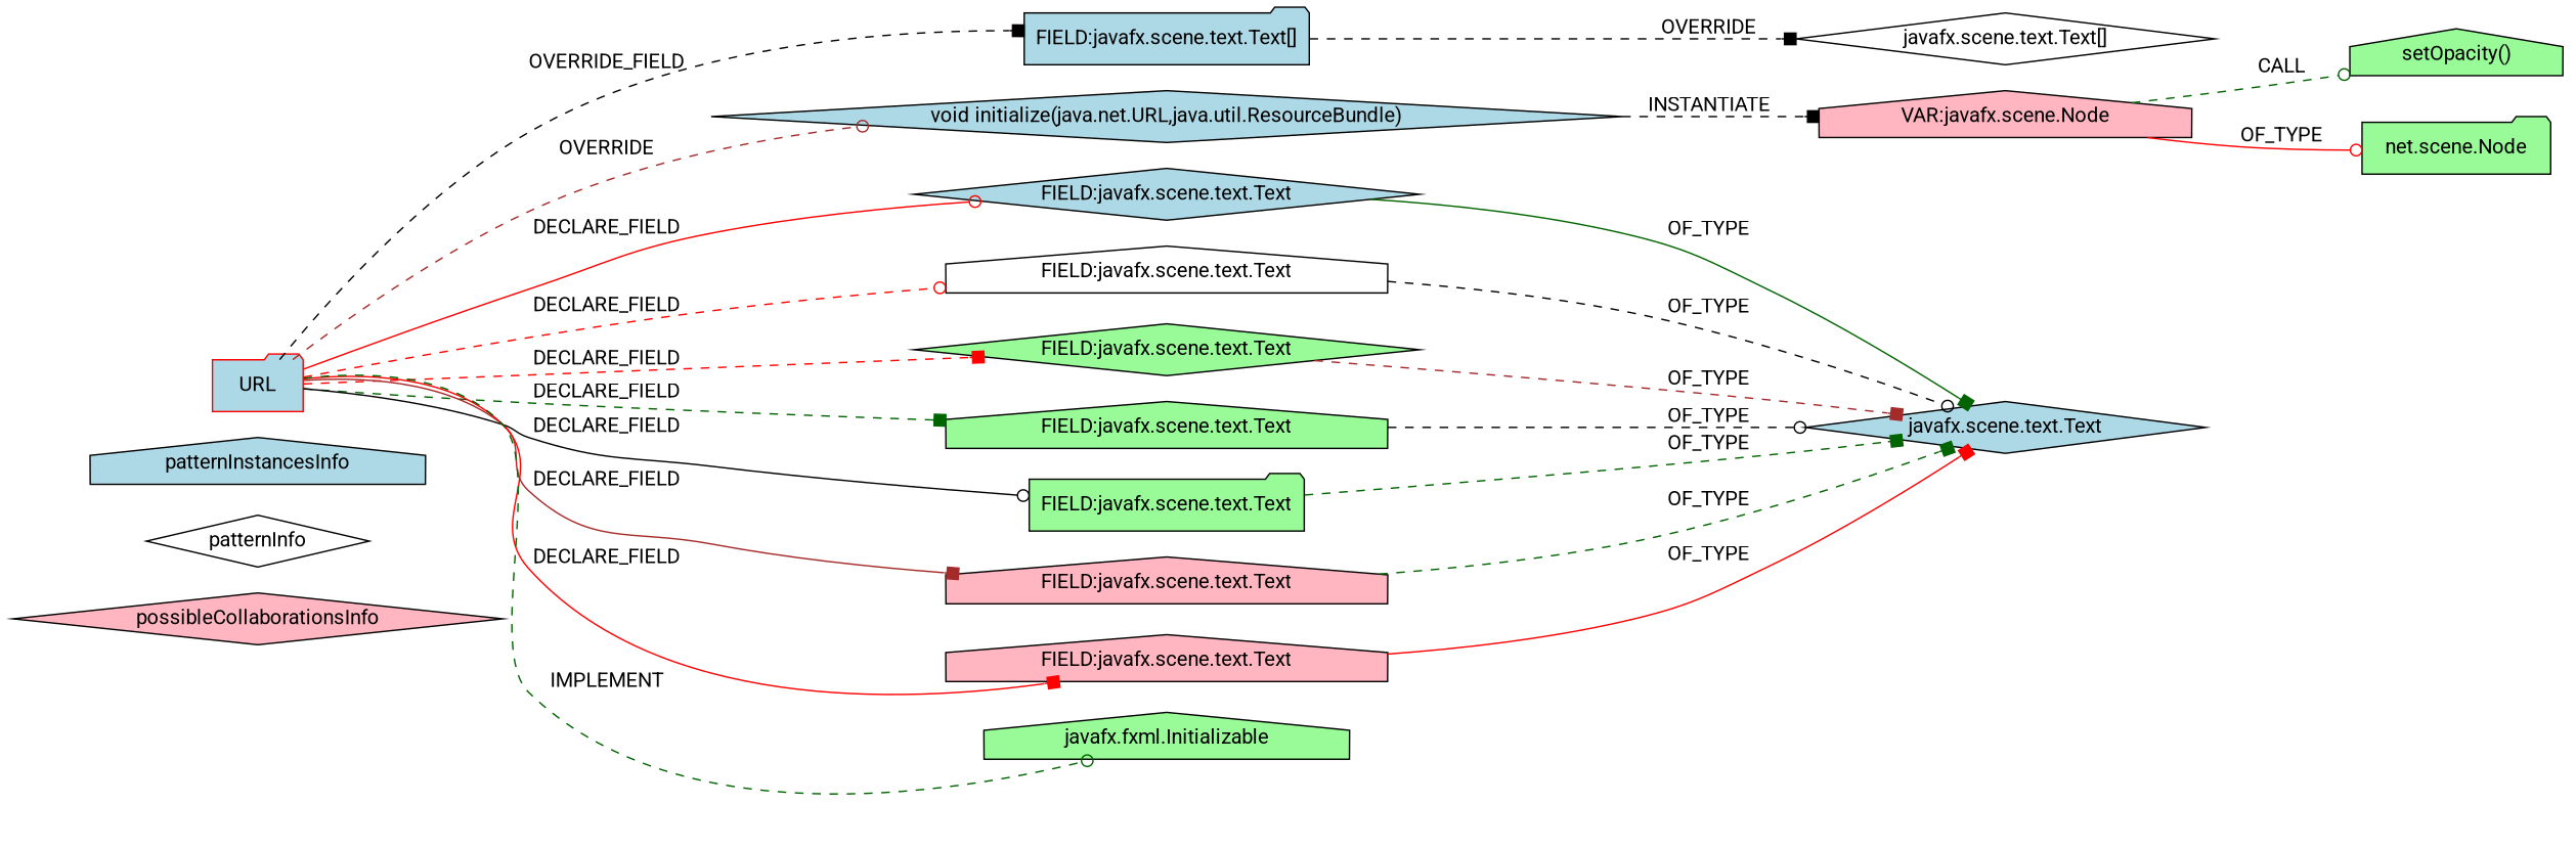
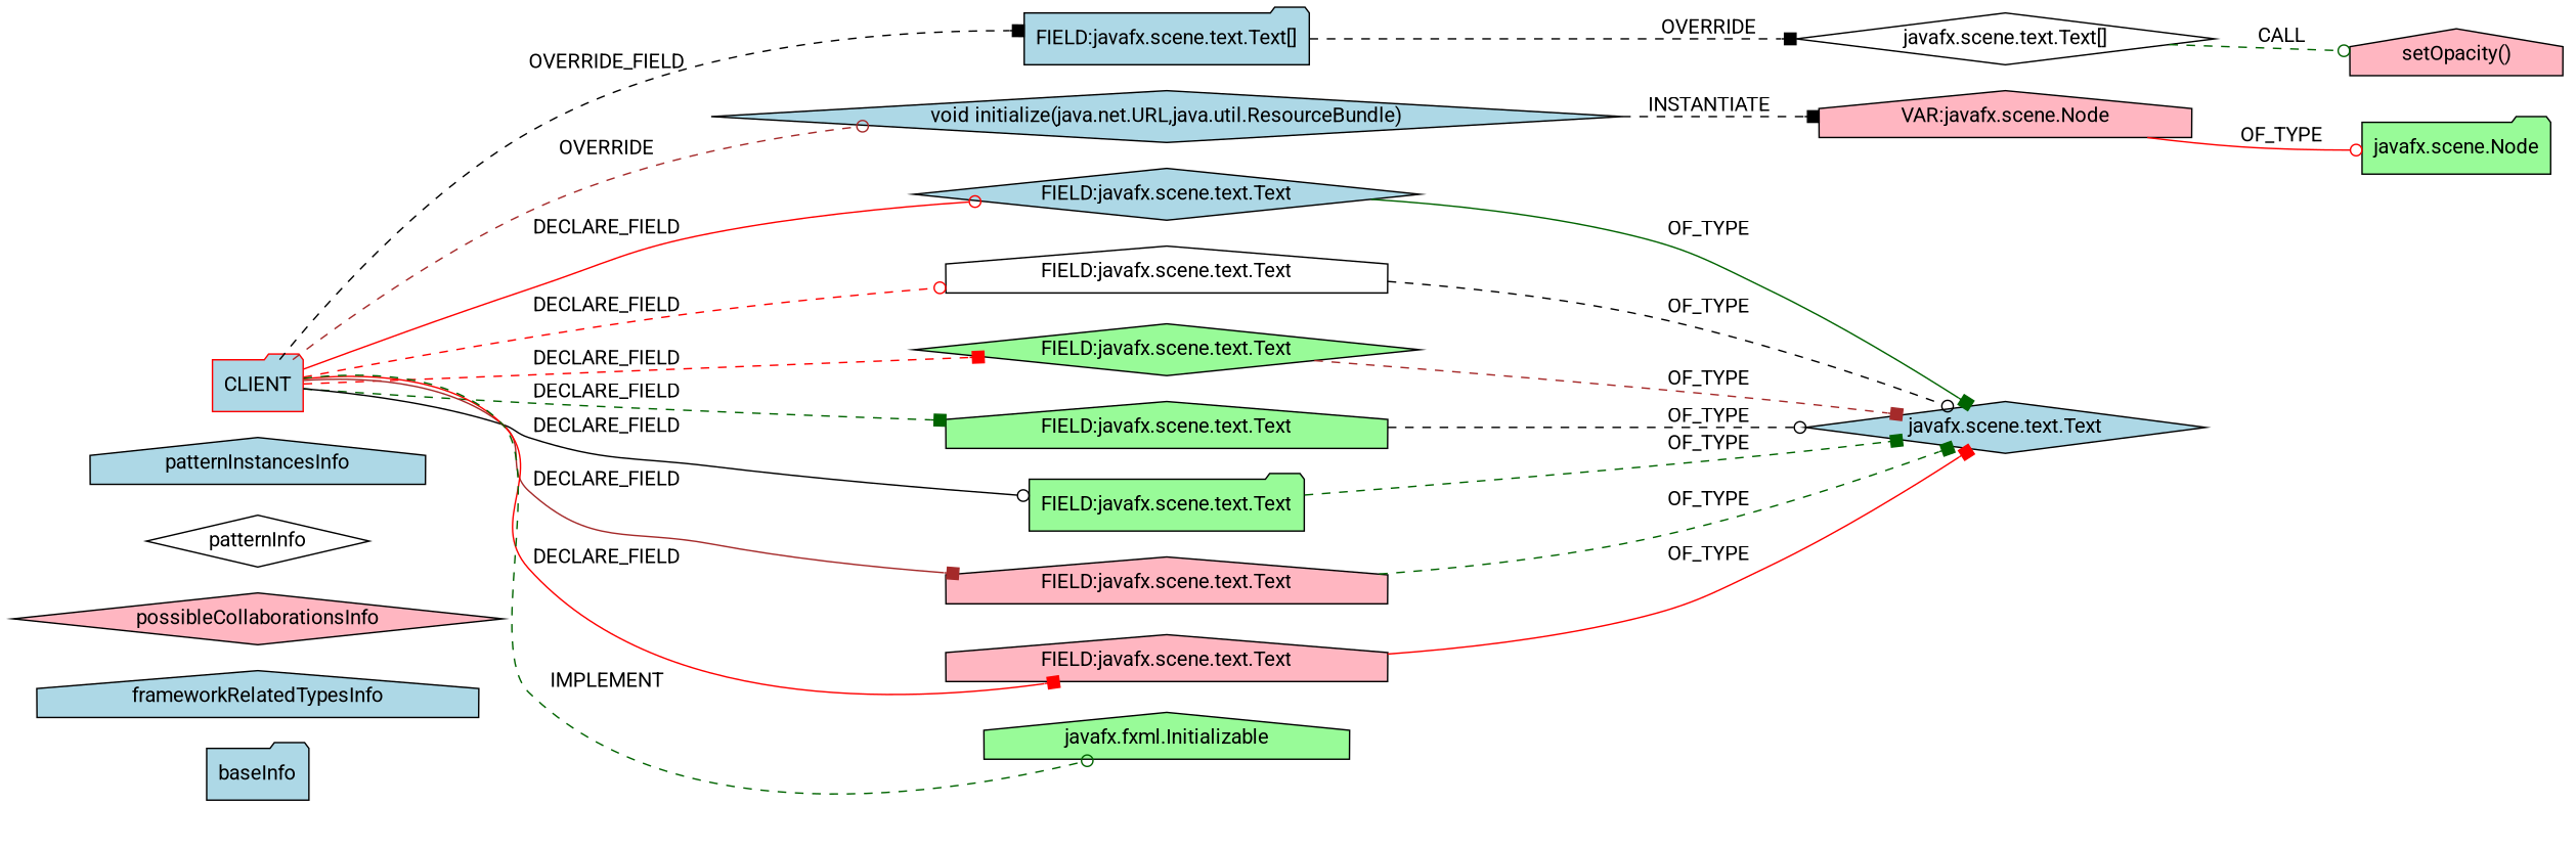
  digraph {
    fontname=Roboto
    rankdir=LR
    node [fillcolor=lightblue fontname=Roboto shape=house style=filled isFrameworkType=false vertexType=FIELD_DECLARATION]
    edge [arrowhead=box color=black fontname=Roboto style=dashed]
+   baseInfo [category=pattern graphId=4275 isAnonymous=false possibleRelation=false shape=folder isFrameworkType="" vertexType=""]
+   frameworkRelatedTypesInfo [0="javafx.fxml.Initializable" isFrameworkType="" vertexType=""]
    possibleCollaborationsInfo [fillcolor=lightpink shape=diamond isFrameworkType="" vertexType=""]
    patternInfo [fillcolor=white frequency=2.0 patternRootClient=0 shape=diamond isFrameworkType="" vertexType=""]
    patternInstancesInfo [0="tomoTaka01-JavaOne2013Presentation~/tomoTaka01-JavaOne2013Presentation/JavaOne2013Presentation-master/src/controller/Page04Controller.java~Page04Controller~4580" 1="tomoTaka01-JavaOne2013Presentation~/tomoTaka01-JavaOne2013Presentation/JavaOne2013Presentation-master/src/controller/Page03Controller.java~Page03Controller~4579" isFrameworkType="" vertexType=""]
    n6 [fillcolor=white label="javafx.scene.text.Text[]" shape=diamond vertexType=FRAMEWORK_CLASS_TYPE]
    n7 [label="FIELD:javafx.scene.text.Text[]" shape=folder]
-   n8 [color=red label=URL shape=folder vertexType=ROOT_CLIENT_CLASS_DECLARATION]
+   n8 [color=red label=CLIENT shape=folder vertexType=ROOT_CLIENT_CLASS_DECLARATION]
    n9 [label="void initialize(java.net.URL,java.util.ResourceBundle)" shape=diamond vertexType=OVERRIDING_METHOD_DECLARATION]
    n10 [label="FIELD:javafx.scene.text.Text" shape=diamond]
    n11 [fillcolor=white label="FIELD:javafx.scene.text.Text"]
    n12 [fillcolor=palegreen label="FIELD:javafx.scene.text.Text" shape=diamond]
    n13 [fillcolor=palegreen label="FIELD:javafx.scene.text.Text"]
    n14 [fillcolor=palegreen label="FIELD:javafx.scene.text.Text" shape=folder]
    n15 [fillcolor=lightpink label="FIELD:javafx.scene.text.Text"]
    n16 [fillcolor=lightpink label="FIELD:javafx.scene.text.Text"]
    n17 [fillcolor=palegreen label="javafx.fxml.Initializable" vertexType=FRAMEWORK_INTERFACE_TYPE]
    n18 [fillcolor=lightpink label="VAR:javafx.scene.Node" vertexType=VARIABLE_EXPRESION]
    n19 [label="javafx.scene.text.Text" shape=diamond vertexType=FRAMEWORK_CLASS_TYPE]
-   n20 [fillcolor=palegreen label="net.scene.Node" shape=folder vertexType=FRAMEWORK_CLASS_TYPE]
-   n21 [fillcolor=palegreen label="setOpacity()" vertexType=INSIDE_CALL]
+   n20 [fillcolor=palegreen label="javafx.scene.Node" shape=folder vertexType=FRAMEWORK_CLASS_TYPE]
+   n21 [fillcolor=lightpink label="setOpacity()" vertexType=INSIDE_CALL]
    n7 -> n6 [label=OVERRIDE]
    n8 -> n7 [label=OVERRIDE_FIELD]
    n8 -> n9 [arrowhead=odot color=brown label=OVERRIDE]
    n8 -> n10 [arrowhead=odot color=red label=DECLARE_FIELD style=solid]
    n8 -> n11 [arrowhead=odot color=red label=DECLARE_FIELD]
    n8 -> n12 [color=red label=DECLARE_FIELD]
    n8 -> n13 [color=darkgreen label=DECLARE_FIELD]
    n8 -> n14 [arrowhead=odot label=DECLARE_FIELD style=solid]
    n8 -> n15 [color=brown label=DECLARE_FIELD style=solid]
    n8 -> n16 [color=red label=DECLARE_FIELD style=solid]
    n8 -> n17 [arrowhead=odot color=darkgreen label=IMPLEMENT]
    n9 -> n18 [label=INSTANTIATE]
    n10 -> n19 [color=darkgreen label=OF_TYPE style=solid]
    n11 -> n19 [arrowhead=odot label=OF_TYPE]
    n12 -> n19 [color=brown label=OF_TYPE]
    n13 -> n19 [arrowhead=odot label=OF_TYPE]
    n14 -> n19 [color=darkgreen label=OF_TYPE]
    n15 -> n19 [color=darkgreen label=OF_TYPE]
    n16 -> n19 [color=red label=OF_TYPE style=solid]
    n18 -> n20 [arrowhead=odot color=red label=OF_TYPE style=solid]
-   n18 -> n21 [arrowhead=odot color=darkgreen label=CALL]
+   n6 -> n21 [arrowhead=odot color=darkgreen label=CALL]
  }
